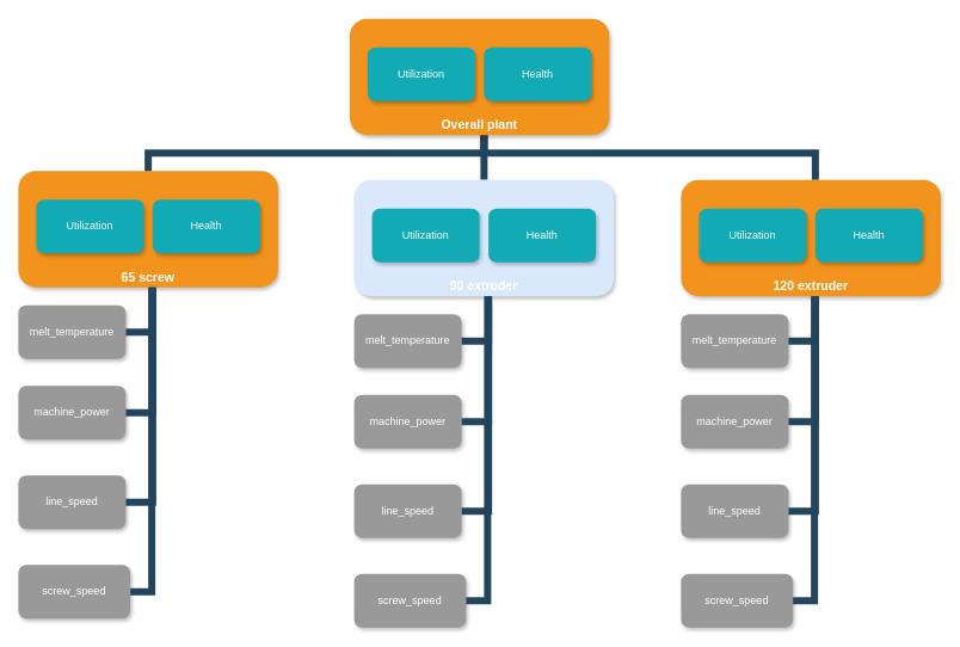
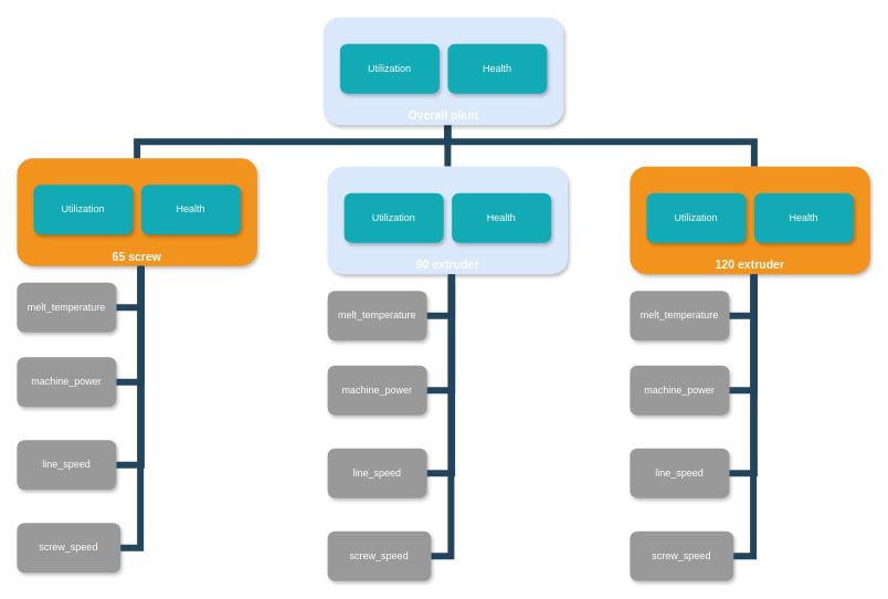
  <mxCell id="0" value="" />
  <mxCell id="1" parent="0" />
  <mxCell id="2" value="65 screw" style="whiteSpace=wrap;rounded=1;fillColor=#F2931E;strokeColor=none;shadow=1;fontColor=#FFFFFF;fontStyle=1;fontSize=14;verticalAlign=bottom;" parent="1" vertex="1"><mxGeometry x="20" y="190" width="290" height="130" as="geometry" /></mxCell>
  <mxCell id="3" value="machine_power" style="whiteSpace=wrap;rounded=1;fillColor=#999999;strokeColor=none;shadow=1;fontColor=#FFFFFF;fontStyle=0" parent="1" vertex="1"><mxGeometry x="20" y="430" width="120" height="60" as="geometry" /></mxCell>
  <mxCell id="4" value="line_speed" style="whiteSpace=wrap;rounded=1;fillColor=#999999;strokeColor=none;shadow=1;fontColor=#FFFFFF;fontStyle=0" parent="1" vertex="1"><mxGeometry x="20" y="530" width="120" height="60" as="geometry" /></mxCell>
  <mxCell id="5" value="melt_temperature" style="whiteSpace=wrap;rounded=1;fillColor=#999999;strokeColor=none;shadow=1;fontColor=#FFFFFF;fontStyle=0" parent="1" vertex="1"><mxGeometry x="20" y="340" width="120" height="60" as="geometry" /></mxCell>
  <mxCell id="6" value="screw_speed" style="whiteSpace=wrap;rounded=1;fillColor=#999999;strokeColor=none;shadow=1;fontColor=#FFFFFF;fontStyle=0" parent="1" vertex="1"><mxGeometry x="20" y="630" width="125" height="60" as="geometry" /></mxCell>
  <mxCell id="7" value="" style="edgeStyle=elbowEdgeStyle;elbow=horizontal;rounded=0;fontColor=#000000;endArrow=none;endFill=0;strokeWidth=8;strokeColor=#23445D;" parent="1" target="6" edge="1"><mxGeometry width="100" height="100" relative="1" as="geometry"><mxPoint x="169" y="320" as="sourcePoint" /><mxPoint x="179" y="780" as="targetPoint" /><Array as="points"><mxPoint x="169" y="570" /></Array></mxGeometry></mxCell>
  <mxCell id="8" value="" style="edgeStyle=elbowEdgeStyle;elbow=vertical;rounded=0;fontColor=#000000;endArrow=none;endFill=0;strokeWidth=8;strokeColor=#23445D;" parent="1" target="2" edge="1"><mxGeometry width="100" height="100" relative="1" as="geometry"><mxPoint x="540" y="150" as="sourcePoint" /><mxPoint x="580" y="70" as="targetPoint" /><Array as="points"><mxPoint x="360" y="170" /></Array></mxGeometry></mxCell>
  <mxCell id="9" value="" style="edgeStyle=elbowEdgeStyle;elbow=vertical;rounded=0;fontColor=#000000;endArrow=none;endFill=0;strokeWidth=8;strokeColor=#23445D;" parent="1" edge="1"><mxGeometry width="100" height="100" relative="1" as="geometry"><mxPoint x="540" y="150" as="sourcePoint" /><mxPoint x="540" y="200" as="targetPoint" /></mxGeometry></mxCell>
  <mxCell id="10" value="" style="edgeStyle=elbowEdgeStyle;elbow=vertical;rounded=0;fontColor=#000000;endArrow=none;endFill=0;strokeWidth=8;strokeColor=#23445D;" parent="1" edge="1"><mxGeometry width="100" height="100" relative="1" as="geometry"><mxPoint x="540" y="150" as="sourcePoint" /><mxPoint x="910" y="200" as="targetPoint" /><Array as="points"><mxPoint x="730" y="170" /></Array></mxGeometry></mxCell>
  <mxCell id="11" value="Utilization" style="whiteSpace=wrap;rounded=1;fillColor=#12AAB5;strokeColor=none;shadow=1;fontColor=#FFFFFF;" parent="1" vertex="1"><mxGeometry x="40" y="222" width="120" height="60" as="geometry" /></mxCell>
  <mxCell id="12" value="Health" style="whiteSpace=wrap;rounded=1;fillColor=#12AAB5;strokeColor=none;shadow=1;fontColor=#FFFFFF;" parent="1" vertex="1"><mxGeometry x="170" y="222" width="120" height="60" as="geometry" /></mxCell>
  <mxCell id="13" value="" style="edgeStyle=elbowEdgeStyle;elbow=horizontal;rounded=0;fontColor=#000000;endArrow=none;endFill=0;strokeWidth=8;strokeColor=#23445D;entryX=1;entryY=0.5;entryDx=0;entryDy=0;" parent="1" target="5" edge="1"><mxGeometry width="100" height="100" relative="1" as="geometry"><mxPoint x="170" y="330" as="sourcePoint" /><mxPoint x="220" y="443" as="targetPoint" /><Array as="points"><mxPoint x="170" y="350" /></Array></mxGeometry></mxCell>
  <mxCell id="14" value="" style="edgeStyle=elbowEdgeStyle;elbow=horizontal;rounded=0;fontColor=#000000;endArrow=none;endFill=0;strokeWidth=8;strokeColor=#23445D;entryX=1;entryY=0.5;entryDx=0;entryDy=0;" parent="1" target="3" edge="1"><mxGeometry width="100" height="100" relative="1" as="geometry"><mxPoint x="170" y="320" as="sourcePoint" /><mxPoint x="230" y="453" as="targetPoint" /><Array as="points"><mxPoint x="170" y="390" /></Array></mxGeometry></mxCell>
  <mxCell id="15" value="" style="edgeStyle=elbowEdgeStyle;elbow=horizontal;rounded=0;fontColor=#000000;endArrow=none;endFill=0;strokeWidth=8;strokeColor=#23445D;entryX=1;entryY=0.5;entryDx=0;entryDy=0;" parent="1" target="4" edge="1"><mxGeometry width="100" height="100" relative="1" as="geometry"><mxPoint x="170" y="320" as="sourcePoint" /><mxPoint x="200" y="560" as="targetPoint" /><Array as="points"><mxPoint x="170" y="430" /></Array></mxGeometry></mxCell>
  <mxCell id="16" value="90 extruder" style="whiteSpace=wrap;rounded=1;fillColor=#dae8fc;strokeColor=none;shadow=1;fontColor=#FFFFFF;fontStyle=1;fontSize=14;verticalAlign=bottom;" parent="1" vertex="1"><mxGeometry x="395" y="200" width="290" height="130" as="geometry" /></mxCell>
  <mxCell id="17" value="machine_power" style="whiteSpace=wrap;rounded=1;fillColor=#999999;strokeColor=none;shadow=1;fontColor=#FFFFFF;fontStyle=0" parent="1" vertex="1"><mxGeometry x="395" y="440" width="120" height="60" as="geometry" /></mxCell>
  <mxCell id="18" value="line_speed" style="whiteSpace=wrap;rounded=1;fillColor=#999999;strokeColor=none;shadow=1;fontColor=#FFFFFF;fontStyle=0" parent="1" vertex="1"><mxGeometry x="395" y="540" width="120" height="60" as="geometry" /></mxCell>
  <mxCell id="19" value="melt_temperature" style="whiteSpace=wrap;rounded=1;fillColor=#999999;strokeColor=none;shadow=1;fontColor=#FFFFFF;fontStyle=0" parent="1" vertex="1"><mxGeometry x="395" y="350" width="120" height="60" as="geometry" /></mxCell>
  <mxCell id="20" value="screw_speed" style="whiteSpace=wrap;rounded=1;fillColor=#999999;strokeColor=none;shadow=1;fontColor=#FFFFFF;fontStyle=0" parent="1" vertex="1"><mxGeometry x="395" y="640" width="125" height="60" as="geometry" /></mxCell>
  <mxCell id="21" value="" style="edgeStyle=elbowEdgeStyle;elbow=horizontal;rounded=0;fontColor=#000000;endArrow=none;endFill=0;strokeWidth=8;strokeColor=#23445D;" parent="1" target="20" edge="1"><mxGeometry width="100" height="100" relative="1" as="geometry"><mxPoint x="544" y="330" as="sourcePoint" /><mxPoint x="554" y="790" as="targetPoint" /><Array as="points"><mxPoint x="544" y="580" /></Array></mxGeometry></mxCell>
  <mxCell id="22" value="Utilization" style="whiteSpace=wrap;rounded=1;fillColor=#12AAB5;strokeColor=none;shadow=1;fontColor=#FFFFFF;" parent="1" vertex="1"><mxGeometry x="415" y="232" width="120" height="60" as="geometry" /></mxCell>
  <mxCell id="23" value="Health" style="whiteSpace=wrap;rounded=1;fillColor=#12AAB5;strokeColor=none;shadow=1;fontColor=#FFFFFF;" parent="1" vertex="1"><mxGeometry x="545" y="232" width="120" height="60" as="geometry" /></mxCell>
  <mxCell id="24" value="" style="edgeStyle=elbowEdgeStyle;elbow=horizontal;rounded=0;fontColor=#000000;endArrow=none;endFill=0;strokeWidth=8;strokeColor=#23445D;entryX=1;entryY=0.5;entryDx=0;entryDy=0;" parent="1" target="19" edge="1"><mxGeometry width="100" height="100" relative="1" as="geometry"><mxPoint x="545" y="340" as="sourcePoint" /><mxPoint x="595" y="453" as="targetPoint" /><Array as="points"><mxPoint x="545" y="360" /></Array></mxGeometry></mxCell>
  <mxCell id="25" value="" style="edgeStyle=elbowEdgeStyle;elbow=horizontal;rounded=0;fontColor=#000000;endArrow=none;endFill=0;strokeWidth=8;strokeColor=#23445D;entryX=1;entryY=0.5;entryDx=0;entryDy=0;" parent="1" target="17" edge="1"><mxGeometry width="100" height="100" relative="1" as="geometry"><mxPoint x="545" y="330" as="sourcePoint" /><mxPoint x="605" y="463" as="targetPoint" /><Array as="points"><mxPoint x="545" y="400" /></Array></mxGeometry></mxCell>
  <mxCell id="26" value="" style="edgeStyle=elbowEdgeStyle;elbow=horizontal;rounded=0;fontColor=#000000;endArrow=none;endFill=0;strokeWidth=8;strokeColor=#23445D;entryX=1;entryY=0.5;entryDx=0;entryDy=0;" parent="1" target="18" edge="1"><mxGeometry width="100" height="100" relative="1" as="geometry"><mxPoint x="545" y="330" as="sourcePoint" /><mxPoint x="575" y="570" as="targetPoint" /><Array as="points"><mxPoint x="545" y="440" /></Array></mxGeometry></mxCell>
  <mxCell id="27" value="120 extruder" style="whiteSpace=wrap;rounded=1;fillColor=#F2931E;strokeColor=none;shadow=1;fontColor=#FFFFFF;fontStyle=1;fontSize=14;verticalAlign=bottom;" parent="1" vertex="1"><mxGeometry x="760" y="200" width="290" height="130" as="geometry" /></mxCell>
  <mxCell id="28" value="machine_power" style="whiteSpace=wrap;rounded=1;fillColor=#999999;strokeColor=none;shadow=1;fontColor=#FFFFFF;fontStyle=0" parent="1" vertex="1"><mxGeometry x="760" y="440" width="120" height="60" as="geometry" /></mxCell>
  <mxCell id="29" value="line_speed" style="whiteSpace=wrap;rounded=1;fillColor=#999999;strokeColor=none;shadow=1;fontColor=#FFFFFF;fontStyle=0" parent="1" vertex="1"><mxGeometry x="760" y="540" width="120" height="60" as="geometry" /></mxCell>
  <mxCell id="30" value="melt_temperature" style="whiteSpace=wrap;rounded=1;fillColor=#999999;strokeColor=none;shadow=1;fontColor=#FFFFFF;fontStyle=0" parent="1" vertex="1"><mxGeometry x="760" y="350" width="120" height="60" as="geometry" /></mxCell>
  <mxCell id="31" value="screw_speed" style="whiteSpace=wrap;rounded=1;fillColor=#999999;strokeColor=none;shadow=1;fontColor=#FFFFFF;fontStyle=0" parent="1" vertex="1"><mxGeometry x="760" y="640" width="125" height="60" as="geometry" /></mxCell>
  <mxCell id="32" value="" style="edgeStyle=elbowEdgeStyle;elbow=horizontal;rounded=0;fontColor=#000000;endArrow=none;endFill=0;strokeWidth=8;strokeColor=#23445D;" parent="1" target="31" edge="1"><mxGeometry width="100" height="100" relative="1" as="geometry"><mxPoint x="909" y="330" as="sourcePoint" /><mxPoint x="919" y="790" as="targetPoint" /><Array as="points"><mxPoint x="909" y="580" /></Array></mxGeometry></mxCell>
  <mxCell id="33" value="Utilization" style="whiteSpace=wrap;rounded=1;fillColor=#12AAB5;strokeColor=none;shadow=1;fontColor=#FFFFFF;" parent="1" vertex="1"><mxGeometry x="780" y="232" width="120" height="60" as="geometry" /></mxCell>
  <mxCell id="34" value="Health" style="whiteSpace=wrap;rounded=1;fillColor=#12AAB5;strokeColor=none;shadow=1;fontColor=#FFFFFF;" parent="1" vertex="1"><mxGeometry x="910" y="232" width="120" height="60" as="geometry" /></mxCell>
  <mxCell id="35" value="" style="edgeStyle=elbowEdgeStyle;elbow=horizontal;rounded=0;fontColor=#000000;endArrow=none;endFill=0;strokeWidth=8;strokeColor=#23445D;entryX=1;entryY=0.5;entryDx=0;entryDy=0;" parent="1" target="30" edge="1"><mxGeometry width="100" height="100" relative="1" as="geometry"><mxPoint x="910" y="340" as="sourcePoint" /><mxPoint x="960" y="453" as="targetPoint" /><Array as="points"><mxPoint x="910" y="360" /></Array></mxGeometry></mxCell>
  <mxCell id="36" value="" style="edgeStyle=elbowEdgeStyle;elbow=horizontal;rounded=0;fontColor=#000000;endArrow=none;endFill=0;strokeWidth=8;strokeColor=#23445D;entryX=1;entryY=0.5;entryDx=0;entryDy=0;" parent="1" target="28" edge="1"><mxGeometry width="100" height="100" relative="1" as="geometry"><mxPoint x="910" y="330" as="sourcePoint" /><mxPoint x="970" y="463" as="targetPoint" /><Array as="points"><mxPoint x="910" y="400" /></Array></mxGeometry></mxCell>
  <mxCell id="37" value="" style="edgeStyle=elbowEdgeStyle;elbow=horizontal;rounded=0;fontColor=#000000;endArrow=none;endFill=0;strokeWidth=8;strokeColor=#23445D;entryX=1;entryY=0.5;entryDx=0;entryDy=0;" parent="1" target="29" edge="1"><mxGeometry width="100" height="100" relative="1" as="geometry"><mxPoint x="910" y="330" as="sourcePoint" /><mxPoint x="940" y="570" as="targetPoint" /><Array as="points"><mxPoint x="910" y="440" /></Array></mxGeometry></mxCell>
- <mxCell id="38" value="Overall plant" style="whiteSpace=wrap;rounded=1;fillColor=#F2931E;strokeColor=none;shadow=1;fontColor=#FFFFFF;fontStyle=1;fontSize=14;verticalAlign=bottom;" parent="1" vertex="1"><mxGeometry x="390" y="20" width="290" height="130" as="geometry" /></mxCell>
+ <mxCell id="38" value="Overall plant" style="whiteSpace=wrap;rounded=1;fillColor=#dae8fc;strokeColor=none;shadow=1;fontColor=#FFFFFF;fontStyle=1;fontSize=14;verticalAlign=bottom;" parent="1" vertex="1"><mxGeometry x="390" y="20" width="290" height="130" as="geometry" /></mxCell>
  <mxCell id="39" value="Utilization" style="whiteSpace=wrap;rounded=1;fillColor=#12AAB5;strokeColor=none;shadow=1;fontColor=#FFFFFF;" parent="1" vertex="1"><mxGeometry x="410" y="52" width="120" height="60" as="geometry" /></mxCell>
  <mxCell id="40" value="Health" style="whiteSpace=wrap;rounded=1;fillColor=#12AAB5;strokeColor=none;shadow=1;fontColor=#FFFFFF;" parent="1" vertex="1"><mxGeometry x="540" y="52" width="120" height="60" as="geometry" /></mxCell>
